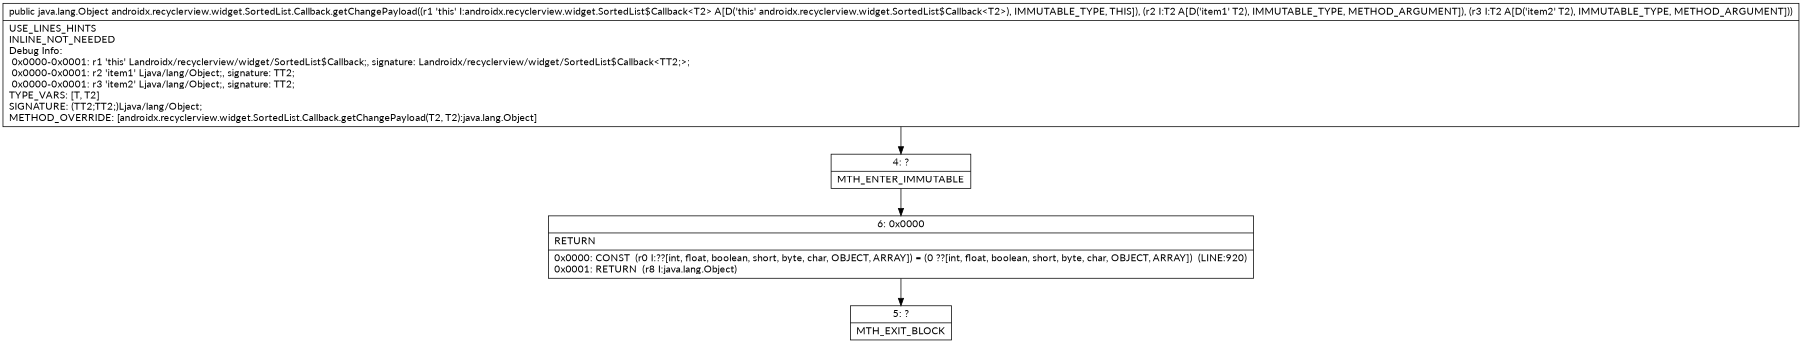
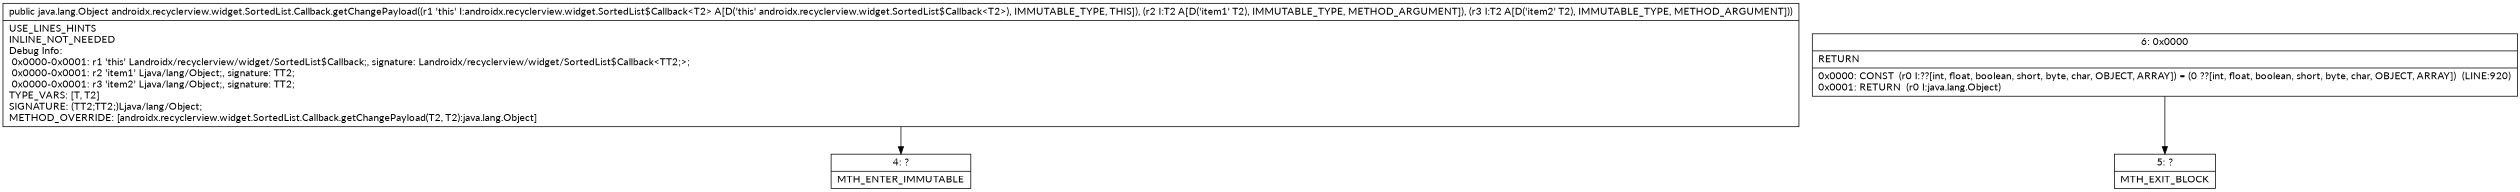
  digraph {
    fontname=Lato
    node [fontname=Lato shape=record]
    edge [fontname=Lato]
    n1 [label="{4\:\ ?|MTH_ENTER_IMMUTABLE\l}"]
-   n2 [label="{6\:\ 0x0000|RETURN\l|0x0000: CONST  (r0 I:??[int, float, boolean, short, byte, char, OBJECT, ARRAY]) = (0 ??[int, float, boolean, short, byte, char, OBJECT, ARRAY])  (LINE:920)\l0x0001: RETURN  (r8 I:java.lang.Object) \l}"]
+   n2 [label="{6\:\ 0x0000|RETURN\l|0x0000: CONST  (r0 I:??[int, float, boolean, short, byte, char, OBJECT, ARRAY]) = (0 ??[int, float, boolean, short, byte, char, OBJECT, ARRAY])  (LINE:920)\l0x0001: RETURN  (r0 I:java.lang.Object) \l}"]
    n3 [label="{5\:\ ?|MTH_EXIT_BLOCK\l}"]
    n4 [label="{public java.lang.Object androidx.recyclerview.widget.SortedList.Callback.getChangePayload((r1 'this' I:androidx.recyclerview.widget.SortedList$Callback\<T2\> A[D('this' androidx.recyclerview.widget.SortedList$Callback\<T2\>), IMMUTABLE_TYPE, THIS]), (r2 I:T2 A[D('item1' T2), IMMUTABLE_TYPE, METHOD_ARGUMENT]), (r3 I:T2 A[D('item2' T2), IMMUTABLE_TYPE, METHOD_ARGUMENT]))  | USE_LINES_HINTS\lINLINE_NOT_NEEDED\lDebug Info:\l  0x0000\-0x0001: r1 'this' Landroidx\/recyclerview\/widget\/SortedList$Callback;, signature: Landroidx\/recyclerview\/widget\/SortedList$Callback\<TT2;\>;\l  0x0000\-0x0001: r2 'item1' Ljava\/lang\/Object;, signature: TT2;\l  0x0000\-0x0001: r3 'item2' Ljava\/lang\/Object;, signature: TT2;\lTYPE_VARS: [T, T2]\lSIGNATURE: (TT2;TT2;)Ljava\/lang\/Object;\lMETHOD_OVERRIDE: [androidx.recyclerview.widget.SortedList.Callback.getChangePayload(T2, T2):java.lang.Object]\l}"]
-   n1 -> n2
    n2 -> n3
    n4 -> n1
  }
